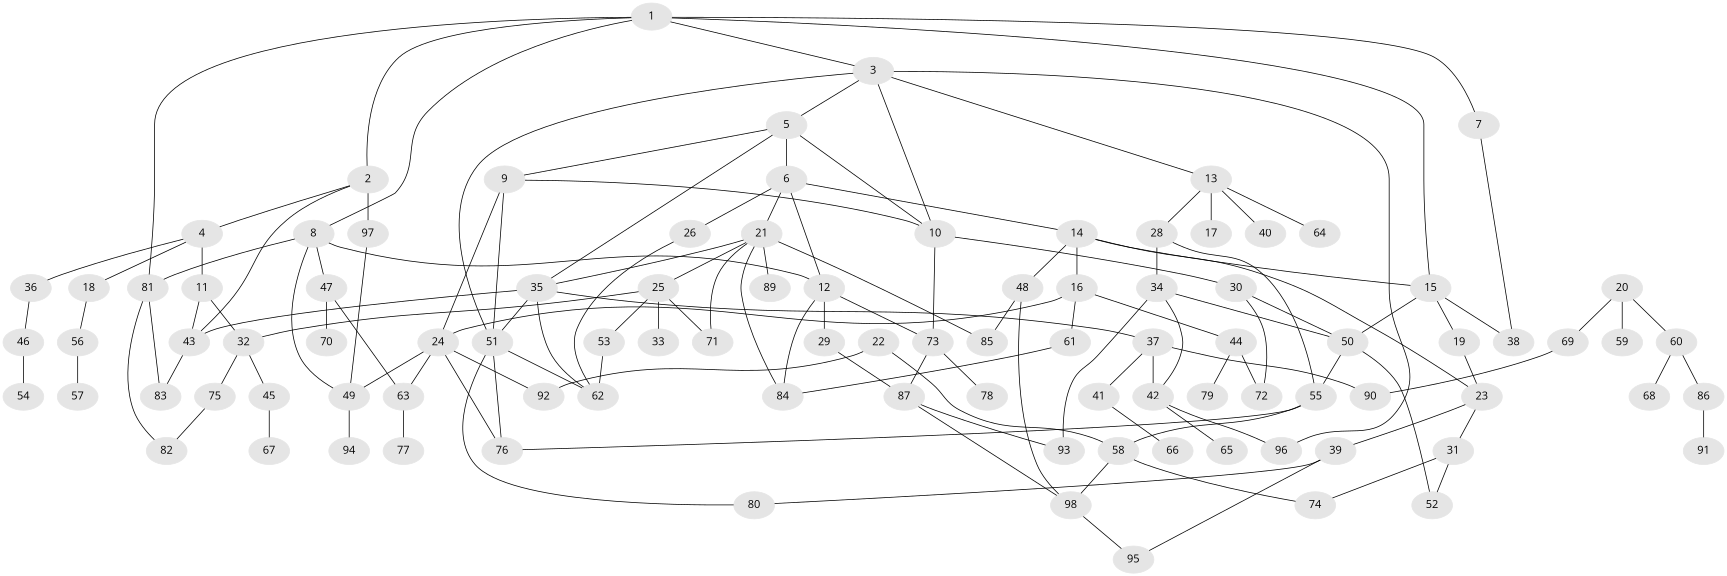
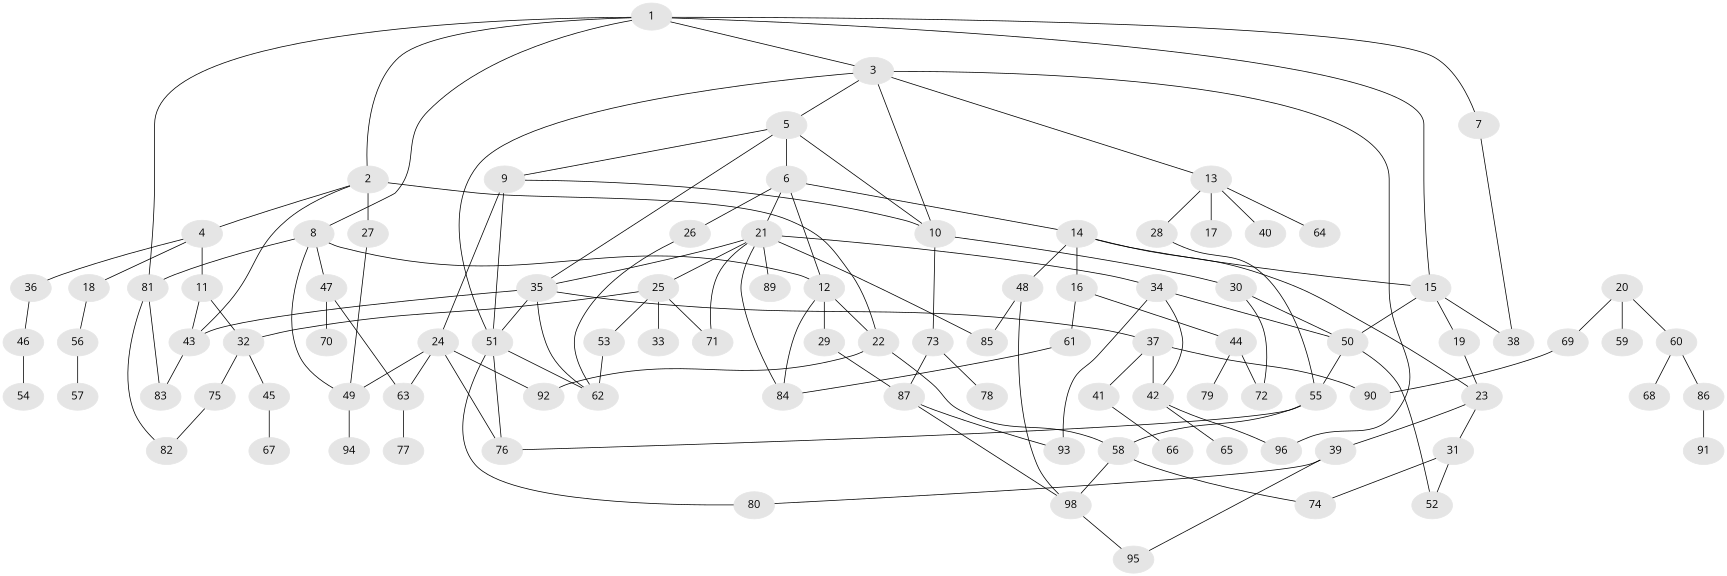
  graph {
    fontname="Open Sans"
    node [color=gray90 fontname="Open Sans" style=filled]
    edge [fontname="Open Sans"]
    1
    2
    3
    7
    8
    15
    81
    4
    22
-   27 [label=97]
+   27
    43
    5
    10
    13
    51
    96
    38
    12
    47
    49
    19
    50
    83
    82
    11
    18
    36
    58
    92
    6
    9
    35
    30
    73
    17
    28
    40
    64
    76
    62
    80
    32
    56
    46
    14
    21
    26
    24
    37
    29
    84
    16
    23
    48
    25
    34
    71
    85
    89
    63
    70
    94
    20
    59
    60
    69
    72
    87
    78
    45
    75
    55
    44
    61
    31
    39
    n77 [label=98]
    52
    79
    57
    68
    86
    90
    53
    33
    42
    93
    74
    95
    77
    67
    65
    41
    54
    66
    91
    1 -- 2
    1 -- 3
    1 -- 7
    1 -- 8
    1 -- 15
    1 -- 81
    2 -- 4
+   2 -- 22
    2 -- 27
    2 -- 43
    3 -- 5
    3 -- 10
    3 -- 13
    3 -- 51
    3 -- 96
    7 -- 38
    8 -- 81
    8 -- 12
    8 -- 47
    8 -- 49
    15 -- 38
    15 -- 19
    15 -- 50
    81 -- 83
    81 -- 82
    4 -- 11
    4 -- 18
    4 -- 36
    22 -- 58
    22 -- 92
    27 -- 49
    43 -- 83
    5 -- 10
    5 -- 6
    5 -- 9
    5 -- 35
    10 -- 30
    10 -- 73
    13 -- 17
    13 -- 28
    13 -- 40
    13 -- 64
    51 -- 76
    51 -- 62
    51 -- 80
-   12 -- 73
+   12 -- 22
    12 -- 29
    12 -- 84
    47 -- 63
    47 -- 70
    49 -- 94
    19 -- 23
    50 -- 55
    50 -- 52
    11 -- 43
    11 -- 32
    18 -- 56
    36 -- 46
    58 -- n77
    58 -- 74
    6 -- 12
    6 -- 14
    6 -- 21
    6 -- 26
    9 -- 10
    9 -- 51
    9 -- 24
    35 -- 43
    35 -- 51
    35 -- 62
    35 -- 37
    30 -- 50
    30 -- 72
    73 -- 87
    73 -- 78
    28 -- 55
    32 -- 45
    32 -- 75
    56 -- 57
    46 -- 54
    14 -- 15
    14 -- 16
    14 -- 23
    14 -- 48
    21 -- 35
    21 -- 84
    21 -- 25
-   28 -- 34
+   21 -- 34
    21 -- 71
    21 -- 85
    21 -- 89
    26 -- 62
    24 -- 49
    24 -- 92
    24 -- 76
    24 -- 63
    37 -- 90
    37 -- 42
    37 -- 41
    29 -- 87
-   16 -- 24
    16 -- 44
    16 -- 61
    23 -- 31
    23 -- 39
    48 -- 85
    48 -- n77
    25 -- 32
    25 -- 71
    25 -- 53
    25 -- 33
    34 -- 50
    34 -- 42
    34 -- 93
    63 -- 77
    20 -- 59
    20 -- 60
    20 -- 69
    60 -- 68
    60 -- 86
    69 -- 90
    87 -- n77
    87 -- 93
    45 -- 67
    75 -- 82
    55 -- 58
    55 -- 76
    44 -- 72
    44 -- 79
    61 -- 84
    31 -- 52
    31 -- 74
    39 -- 80
    39 -- 95
    n77 -- 95
    86 -- 91
    53 -- 62
    42 -- 96
    42 -- 65
    41 -- 66
  }
